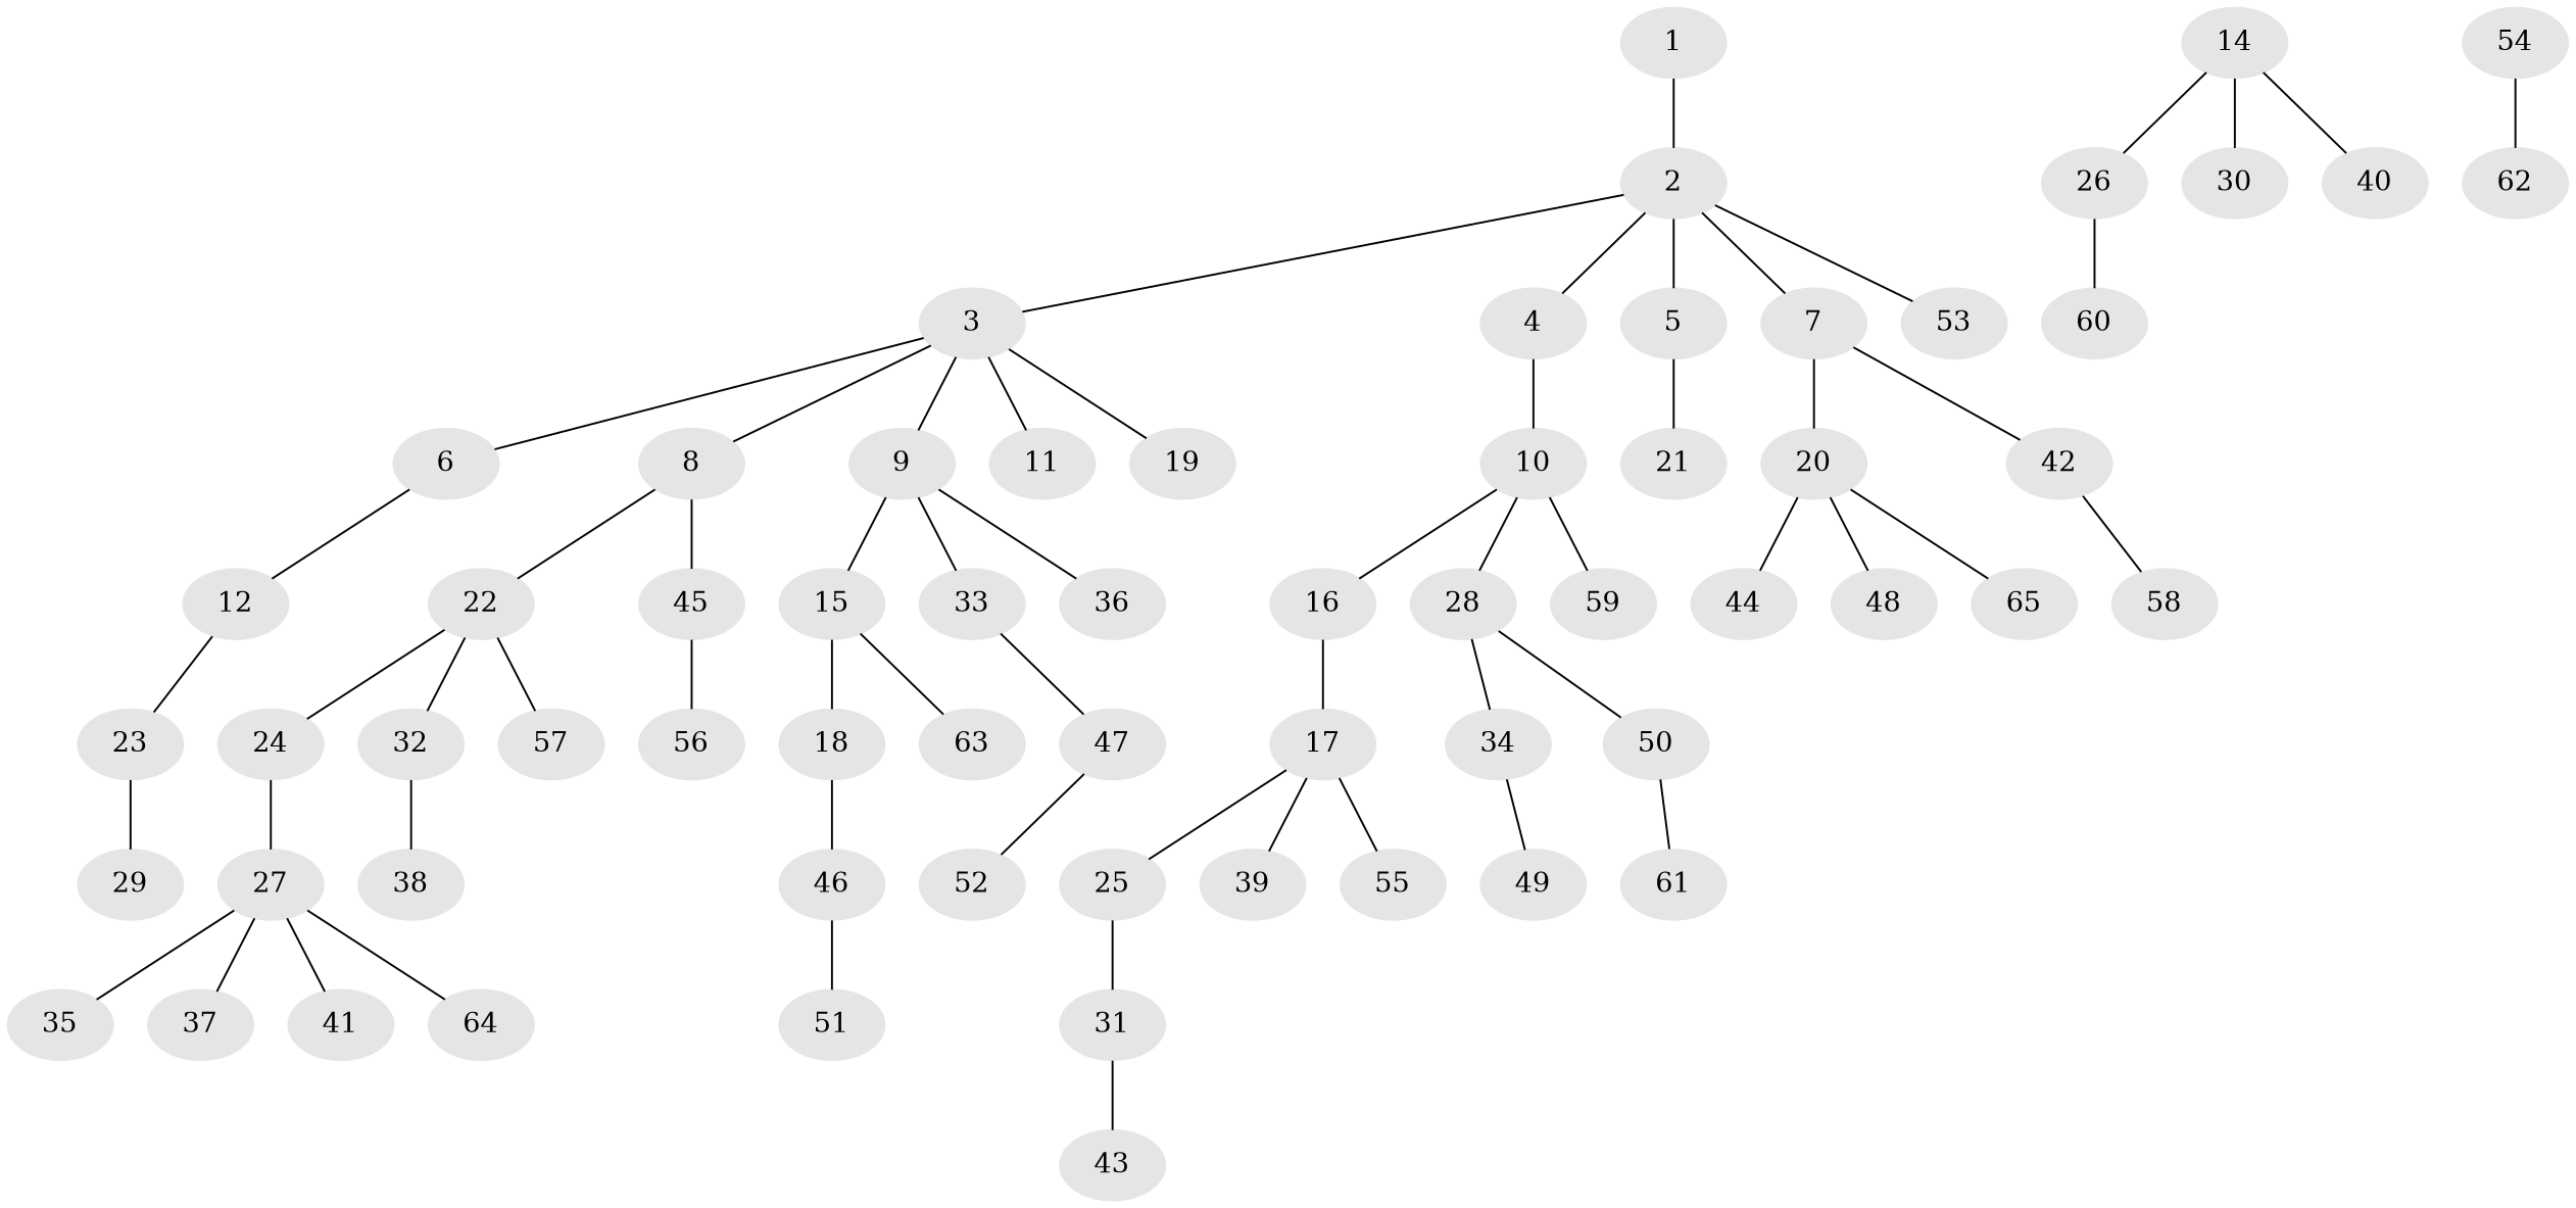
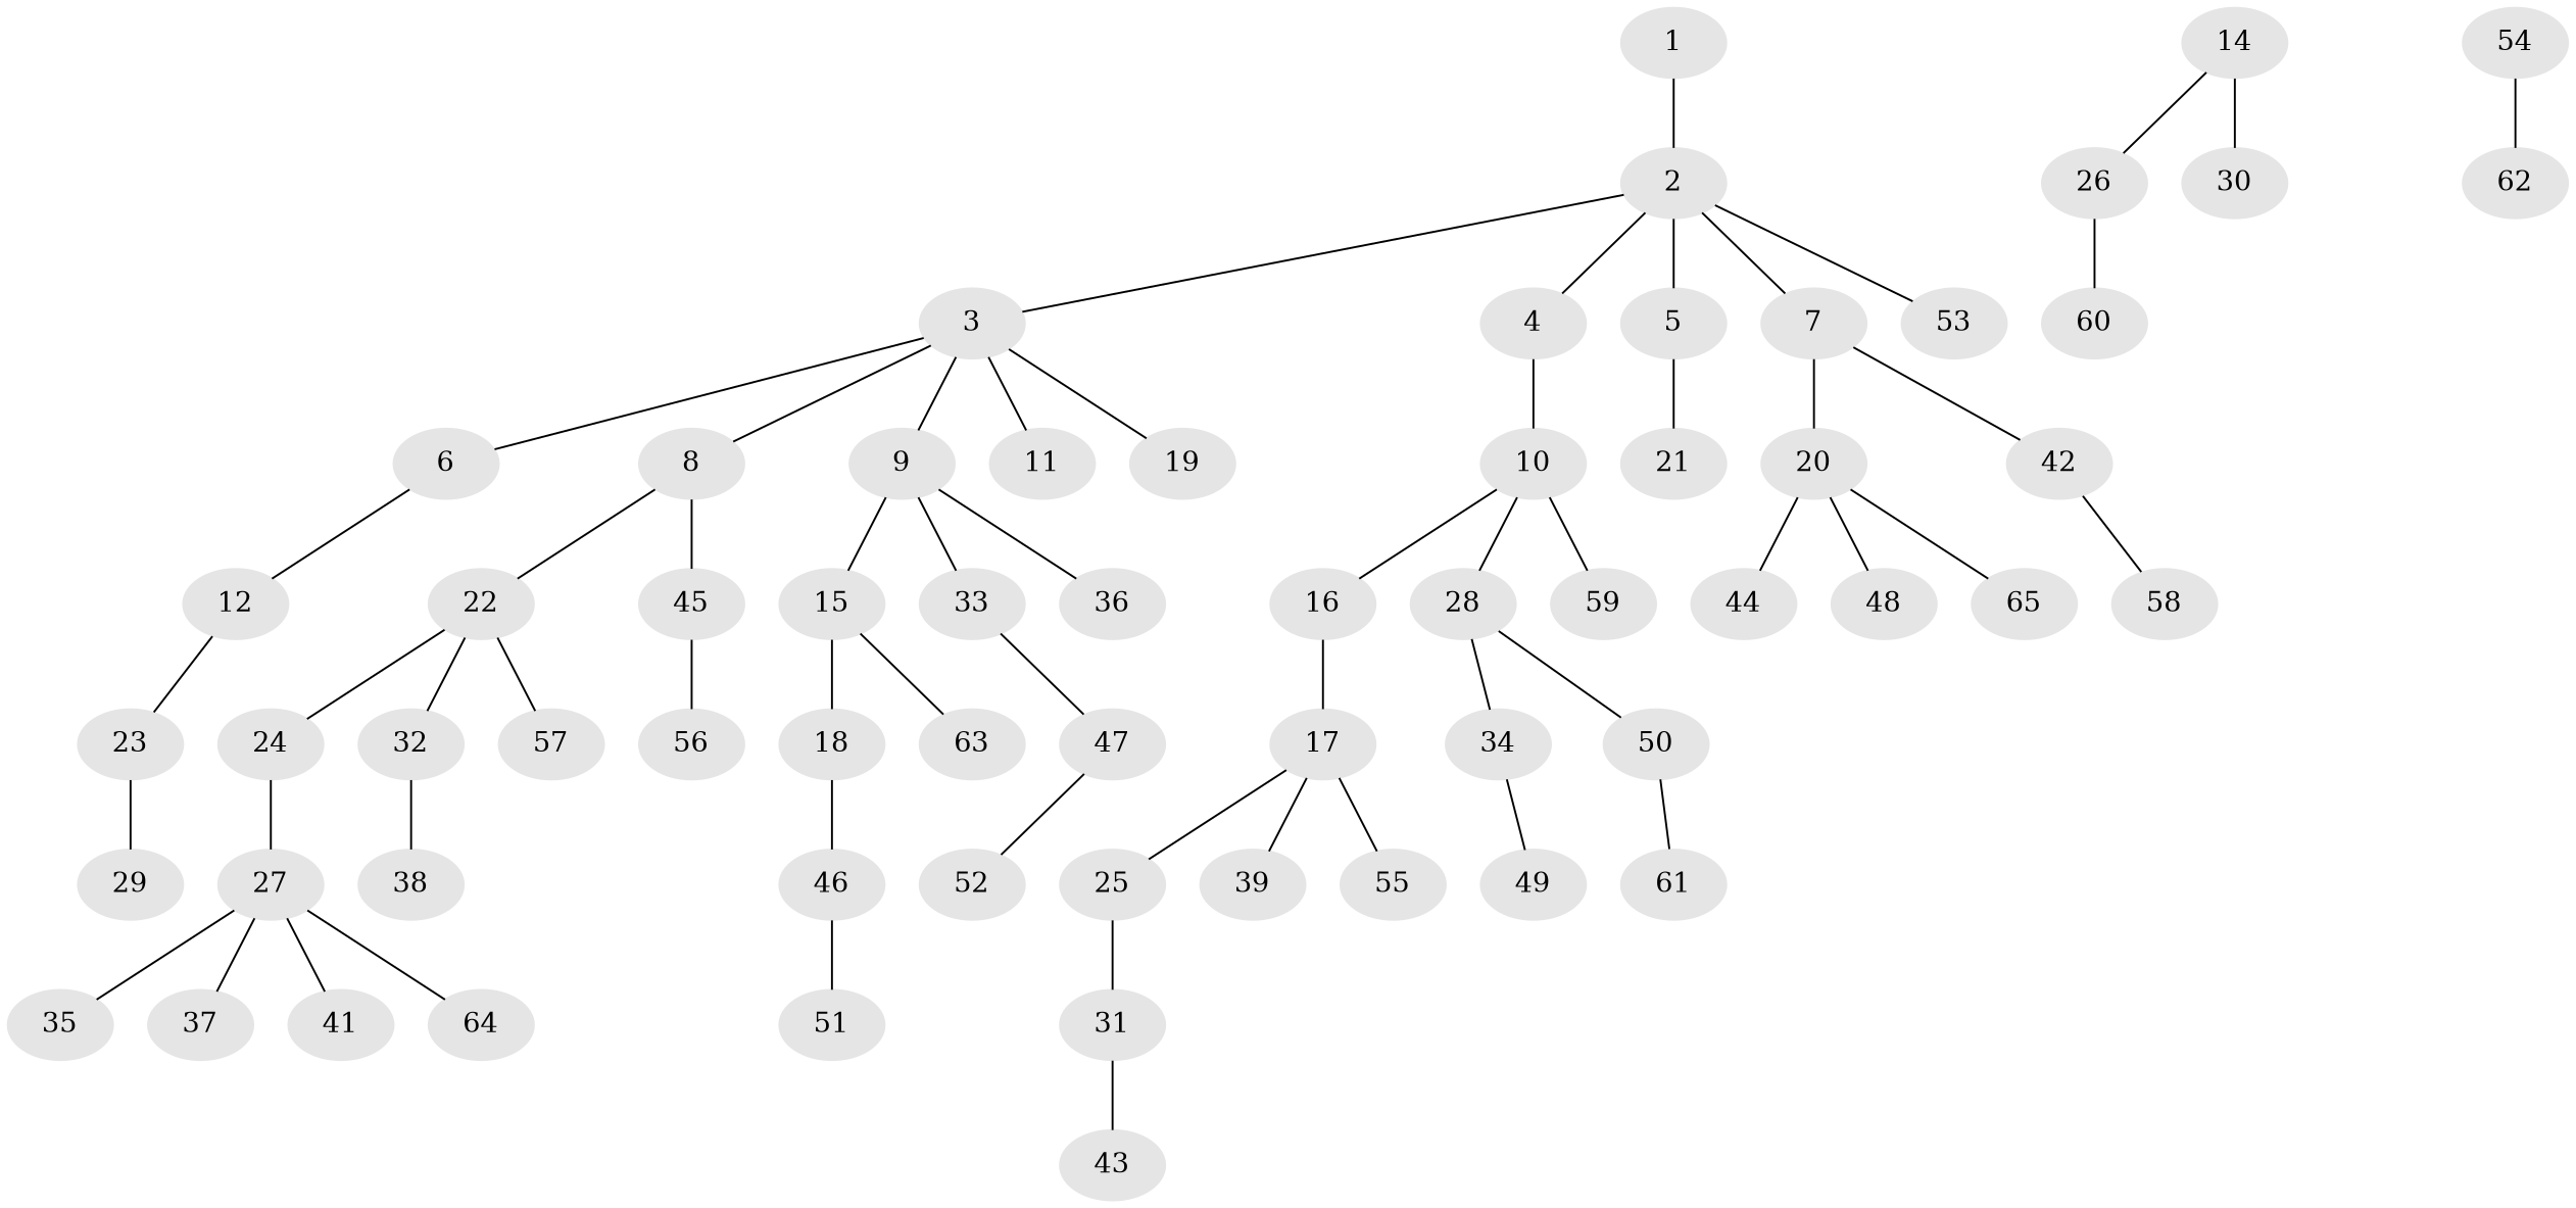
  graph {
    node [color=gray90 style=filled]
    1
    2
    3
    4
    5
    7
    53
    6
    8
    9
    11
    19
    10
    21
    20
    42
    12
    22
    45
    15
    33
    36
    16
    28
    59
    23
    44
    48
    65
    58
    24
    32
    57
    56
    18
    63
    47
    17
    34
    50
    14
    26
    30
-   40
    29
    54
    62
    60
    46
    25
    39
    55
    31
    51
    27
    38
    35
    37
    41
    64
    43
    49
    61
    52
    1 -- 2
    2 -- 3
    2 -- 4
    2 -- 5
    2 -- 7
    2 -- 53
    3 -- 6
    3 -- 8
    3 -- 9
    3 -- 11
    3 -- 19
    4 -- 10
    5 -- 21
    7 -- 20
    7 -- 42
    6 -- 12
    8 -- 22
    8 -- 45
    9 -- 15
    9 -- 33
    9 -- 36
    10 -- 16
    10 -- 28
    10 -- 59
    20 -- 44
    20 -- 48
    20 -- 65
    42 -- 58
    12 -- 23
    22 -- 24
    22 -- 32
    22 -- 57
    45 -- 56
    15 -- 18
    15 -- 63
    33 -- 47
    16 -- 17
    28 -- 34
    28 -- 50
    23 -- 29
    24 -- 27
    32 -- 38
    18 -- 46
    47 -- 52
    17 -- 25
    17 -- 39
    17 -- 55
    34 -- 49
    50 -- 61
    14 -- 26
    14 -- 30
-   14 -- 40
    26 -- 60
    54 -- 62
    46 -- 51
    25 -- 31
    31 -- 43
    27 -- 35
    27 -- 37
    27 -- 41
    27 -- 64
  }
